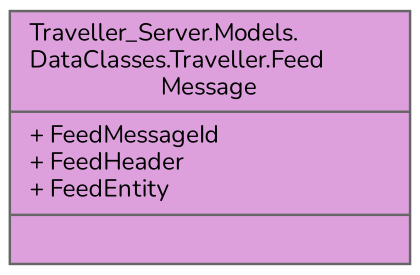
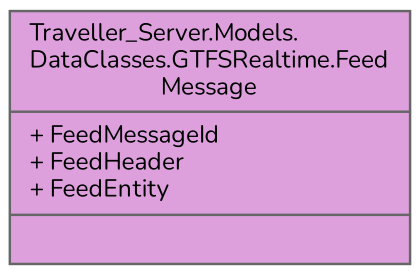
  digraph {
    fontname=Nunito
-   n1 [color=gray40 fillcolor=plum fontcolor=black fontname=Nunito fontsize=10 height=0.2 label="{Traveller_Server.Models.\lDataClasses.Traveller.Feed\lMessage\n|+ FeedMessageId\l+ FeedHeader\l+ FeedEntity\l|}" shape=record style=filled width=0.4]
+   n1 [color=gray40 fillcolor=plum fontcolor=black fontname=Nunito fontsize=10 height=0.2 label="{Traveller_Server.Models.\lDataClasses.GTFSRealtime.Feed\lMessage\n|+ FeedMessageId\l+ FeedHeader\l+ FeedEntity\l|}" shape=record style=filled width=0.4]
  }
